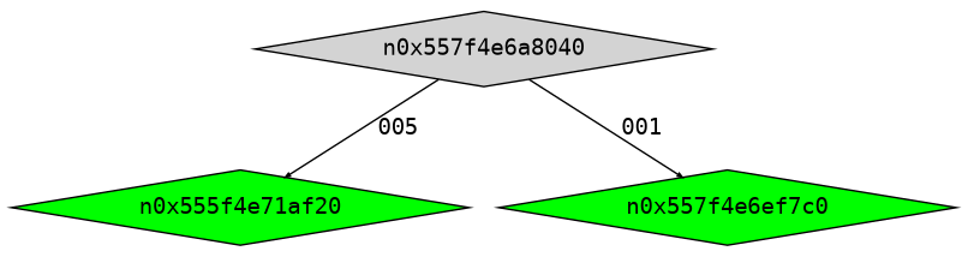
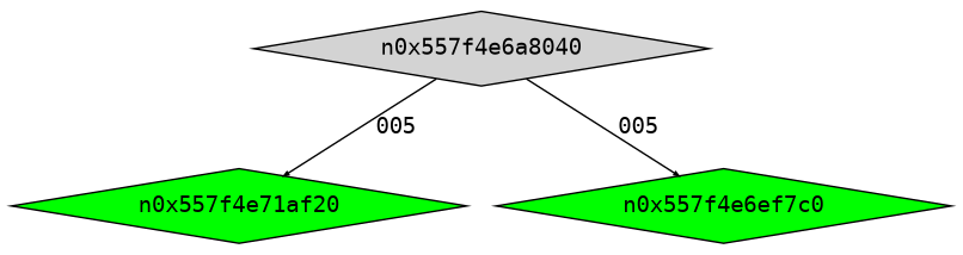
  digraph {
    fontname="DejaVu Sans Mono"
    node [fontname="DejaVu Sans Mono" shape=diamond style=filled fillcolor=green]
    edge [arrowsize=.3 fontname="DejaVu Sans Mono"]
    n0x557f4e6a8040 [height=.1 width=.1 fillcolor=""]
-   n0x557f4e71af20 [height=.1 width=.1 label=n0x555f4e71af20]
+   n0x557f4e71af20 [height=.1 width=.1]
    n0x557f4e6ef7c0 [height=.1 width=.1]
    n0x557f4e6a8040 -> n0x557f4e71af20 [label=005]
-   n0x557f4e6a8040 -> n0x557f4e6ef7c0 [label=001]
+   n0x557f4e6a8040 -> n0x557f4e6ef7c0 [label=005]
  }
